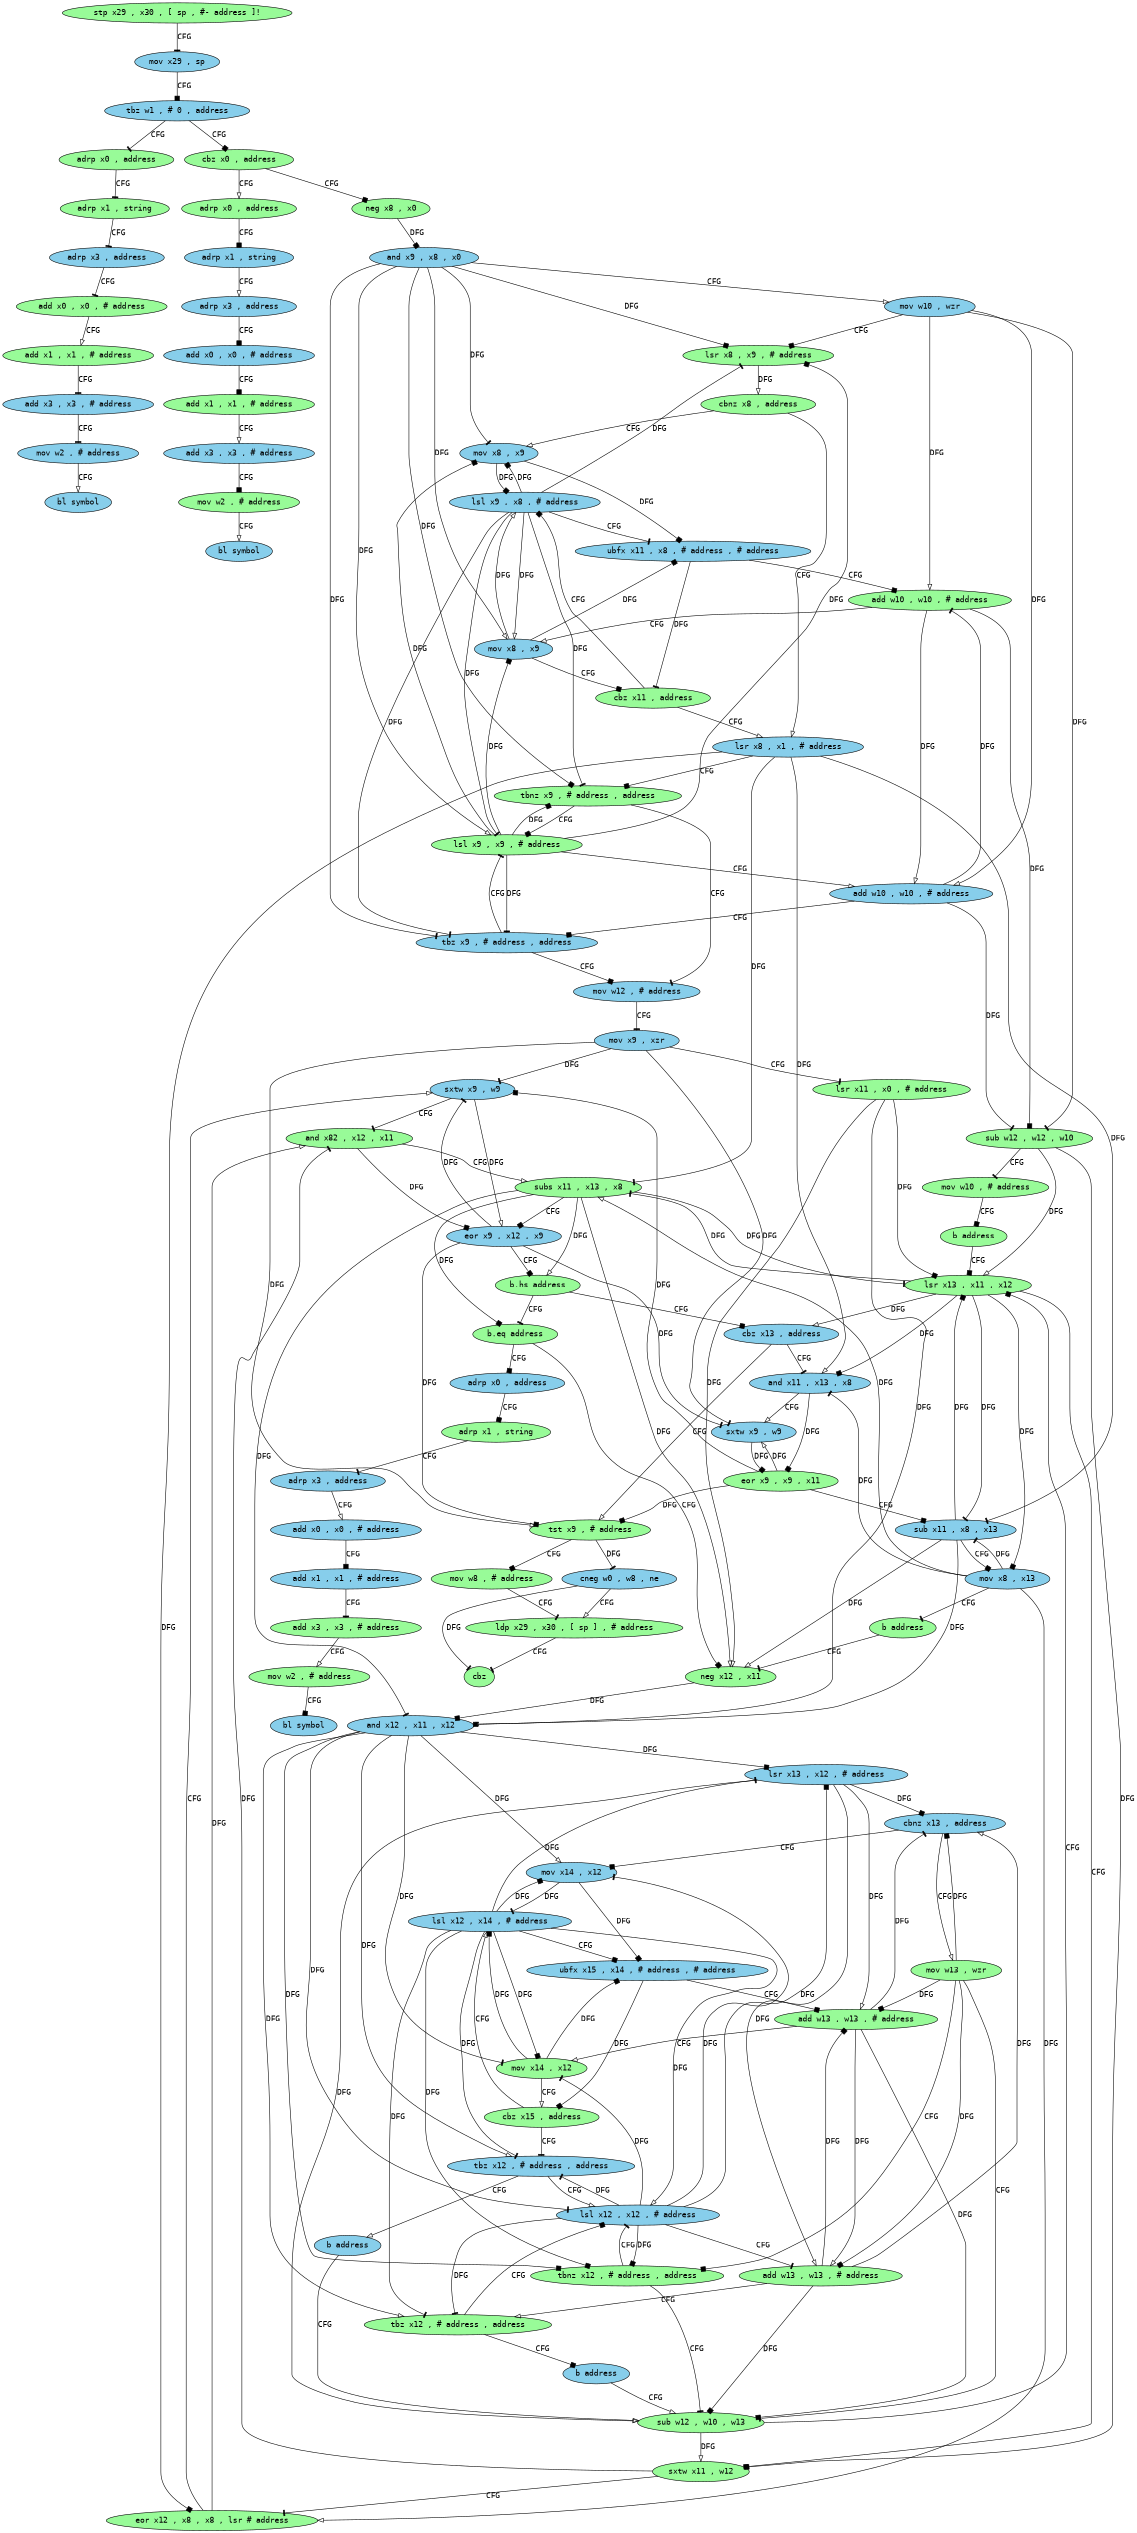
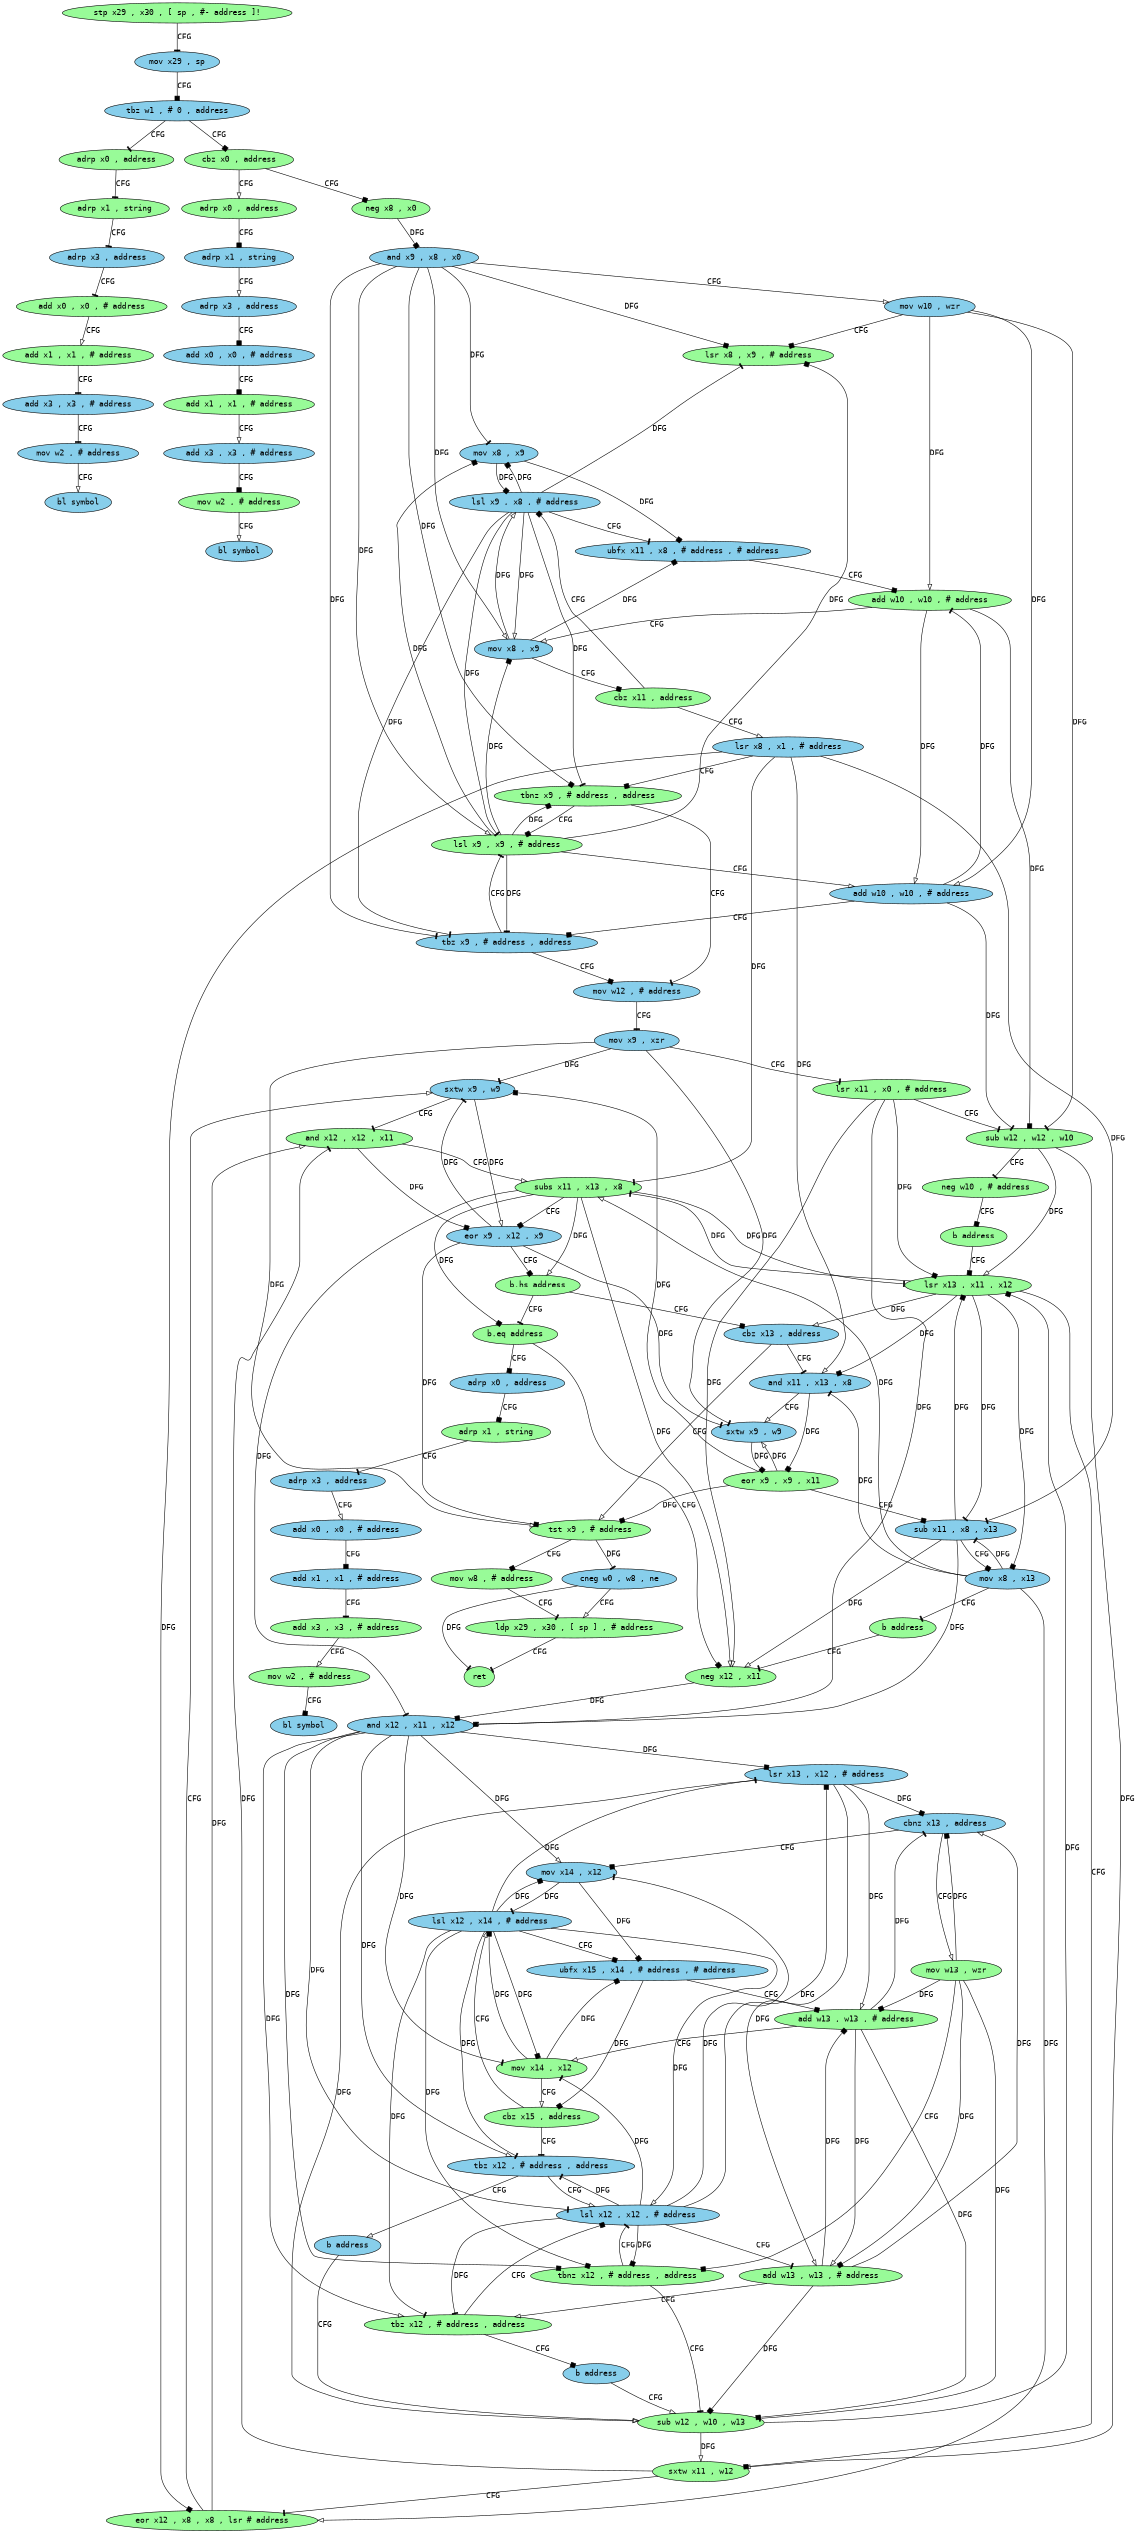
  digraph {
    fontname="DejaVu Sans Mono"
    node [fillcolor=palegreen fontname="DejaVu Sans Mono" style=filled]
    edge [arrowhead=box fontname="DejaVu Sans Mono"]
    n1 [label="stp x29 , x30 , [ sp , #- address ]!"]
    n2 [fillcolor=skyblue label="mov x29 , sp"]
    n3 [fillcolor=skyblue label="tbz w1 , # 0 , address"]
    n4 [label="adrp x0 , address"]
    n5 [label="cbz x0 , address"]
    n6 [label="adrp x1 , string"]
    n7 [label="adrp x0 , address"]
    n8 [label="neg x8 , x0"]
    n9 [fillcolor=skyblue label="adrp x3 , address"]
    n10 [fillcolor=skyblue label="adrp x1 , string"]
    n11 [fillcolor=skyblue label="and x9 , x8 , x0"]
    n12 [label="add x0 , x0 , # address"]
    n13 [label="add x1 , x1 , # address"]
    n14 [fillcolor=skyblue label="add x3 , x3 , # address"]
    n15 [fillcolor=skyblue label="mov w2 , # address"]
    n16 [fillcolor=skyblue label="bl symbol"]
    n17 [fillcolor=skyblue label="adrp x3 , address"]
    n18 [fillcolor=skyblue label="mov w10 , wzr"]
    n19 [label="lsr x8 , x9 , # address"]
    n20 [fillcolor=skyblue label="mov x8 , x9"]
    n21 [label="tbnz x9 , # address , address"]
    n22 [label="lsl x9 , x9 , # address"]
    n23 [fillcolor=skyblue label="tbz x9 , # address , address"]
    n24 [fillcolor=skyblue label="mov x8 , x9"]
    n25 [fillcolor=skyblue label="add x0 , x0 , # address"]
    n26 [label="add x1 , x1 , # address"]
    n27 [fillcolor=skyblue label="add x3 , x3 , # address"]
    n28 [label="mov w2 , # address"]
    n29 [fillcolor=skyblue label="bl symbol"]
    n30 [label="sub w12 , w12 , w10"]
    n31 [fillcolor=skyblue label="add w10 , w10 , # address"]
    n32 [label="add w10 , w10 , # address"]
-   n33 [label="cbnz x8 , address"]
    n34 [fillcolor=skyblue label="lsl x9 , x8 , # address"]
    n35 [fillcolor=skyblue label="ubfx x11 , x8 , # address , # address"]
    n36 [fillcolor=skyblue label="mov w12 , # address"]
    n37 [label="cbz x11 , address"]
    n38 [label="lsr x13 , x11 , x12"]
-   n39 [label="mov w10 , # address"]
+   n39 [label="neg w10 , # address"]
    n40 [label="sxtw x11 , w12"]
    n41 [fillcolor=skyblue label="lsr x8 , x1 , # address"]
    n42 [label="eor x12 , x8 , x8 , lsr # address"]
    n43 [label="subs x11 , x13 , x8"]
    n44 [fillcolor=skyblue label="and x11 , x13 , x8"]
    n45 [fillcolor=skyblue label="sub x11 , x8 , x13"]
    n46 [fillcolor=skyblue label="sxtw x9 , w9"]
-   n47 [label="and x82 , x12 , x11"]
+   n47 [label="and x12 , x12 , x11"]
    n48 [label="neg x12 , x11"]
    n49 [fillcolor=skyblue label="and x12 , x11 , x12"]
    n50 [fillcolor=skyblue label="eor x9 , x12 , x9"]
    n51 [label="b.hs address"]
    n52 [label="b.eq address"]
    n53 [fillcolor=skyblue label="sxtw x9 , w9"]
    n54 [label="eor x9 , x9 , x11"]
    n55 [fillcolor=skyblue label="mov x8 , x13"]
    n56 [fillcolor=skyblue label="mov x9 , xzr"]
    n57 [label="lsr x11 , x0 , # address"]
    n58 [label="tst x9 , # address"]
    n59 [label="mov w8 , # address"]
    n60 [fillcolor=skyblue label="cneg w0 , w8 , ne"]
    n61 [fillcolor=skyblue label="cbz x13 , address"]
    n62 [fillcolor=skyblue label="lsr x13 , x12 , # address"]
    n63 [fillcolor=skyblue label="mov x14 , x12"]
    n64 [label="tbnz x12 , # address , address"]
    n65 [fillcolor=skyblue label="lsl x12 , x12 , # address"]
    n66 [label="tbz x12 , # address , address"]
    n67 [label="mov x14 , x12"]
    n68 [fillcolor=skyblue label="tbz x12 , # address , address"]
    n69 [label="b address"]
    n70 [label="b address"]
    n71 [fillcolor=skyblue label="adrp x0 , address"]
    n72 [label="adrp x1 , string"]
    n73 [fillcolor=skyblue label="adrp x3 , address"]
    n74 [label="ldp x29 , x30 , [ sp ] , # address"]
-   n75 [label=cbz]
+   n75 [label=ret]
    n76 [fillcolor=skyblue label="add x0 , x0 , # address"]
    n77 [fillcolor=skyblue label="add x1 , x1 , # address"]
    n78 [label="add x3 , x3 , # address"]
    n79 [label="mov w2 , # address"]
    n80 [fillcolor=skyblue label="bl symbol"]
    n81 [fillcolor=skyblue label="cbnz x13 , address"]
    n82 [label="sub w12 , w10 , w13"]
    n83 [label="add w13 , w13 , # address"]
    n84 [label="add w13 , w13 , # address"]
    n85 [fillcolor=skyblue label="lsl x12 , x14 , # address"]
    n86 [fillcolor=skyblue label="ubfx x15 , x14 , # address , # address"]
    n87 [fillcolor=skyblue label="b address"]
    n88 [label="cbz x15 , address"]
    n89 [fillcolor=skyblue label="b address"]
    n90 [label="mov w13 , wzr"]
    n1 -> n2 [arrowhead=tee label=CFG]
    n2 -> n3 [label=CFG]
    n3 -> n4 [arrowhead=tee label=CFG]
    n3 -> n5 [label=CFG]
    n4 -> n6 [arrowhead=tee label=CFG]
    n5 -> n7 [arrowhead=onormal label=CFG]
    n5 -> n8 [label=CFG]
    n6 -> n9 [arrowhead=tee label=CFG]
    n7 -> n10 [label=CFG]
    n8 -> n11 [label=DFG]
    n9 -> n12 [arrowhead=tee label=CFG]
    n10 -> n17 [arrowhead=onormal label=CFG]
    n11 -> n18 [arrowhead=onormal label=CFG]
    n11 -> n19 [label=DFG]
    n11 -> n20 [arrowhead=tee label=DFG]
    n11 -> n21 [label=DFG]
    n11 -> n22 [arrowhead=onormal label=DFG]
    n11 -> n23 [arrowhead=tee label=DFG]
    n11 -> n24 [arrowhead=onormal label=DFG]
    n12 -> n13 [arrowhead=onormal label=CFG]
    n13 -> n14 [arrowhead=tee label=CFG]
    n14 -> n15 [arrowhead=tee label=CFG]
    n15 -> n16 [arrowhead=onormal label=CFG]
    n17 -> n25 [label=CFG]
    n18 -> n19 [label=CFG]
    n18 -> n30 [arrowhead=tee label=DFG]
    n18 -> n31 [arrowhead=onormal label=DFG]
    n18 -> n32 [arrowhead=onormal label=DFG]
-   n19 -> n33 [arrowhead=onormal label=DFG]
    n20 -> n34 [label=DFG]
    n20 -> n35 [label=DFG]
    n21 -> n22 [label=CFG]
    n21 -> n36 [arrowhead=tee label=CFG]
    n22 -> n19 [label=DFG]
    n22 -> n20 [label=DFG]
    n22 -> n21 [label=DFG]
    n22 -> n23 [arrowhead=tee label=DFG]
    n22 -> n24 [label=DFG]
    n22 -> n31 [arrowhead=onormal label=CFG]
    n23 -> n22 [arrowhead=tee label=CFG]
    n23 -> n36 [label=CFG]
    n24 -> n34 [arrowhead=onormal label=DFG]
    n24 -> n35 [label=DFG]
    n24 -> n37 [label=CFG]
    n25 -> n26 [label=CFG]
    n26 -> n27 [arrowhead=onormal label=CFG]
    n27 -> n28 [label=CFG]
    n28 -> n29 [arrowhead=onormal label=CFG]
    n30 -> n38 [arrowhead=onormal label=DFG]
    n30 -> n39 [arrowhead=tee label=CFG]
-   n30 -> n40 [label=DFG]
+   n30 -> n40 [arrowhead=onormal label=DFG]
    n31 -> n23 [label=CFG]
    n31 -> n30 [arrowhead=tee label=DFG]
    n31 -> n32 [arrowhead=tee label=DFG]
    n32 -> n24 [arrowhead=onormal label=CFG]
    n32 -> n30 [label=DFG]
    n32 -> n31 [arrowhead=onormal label=DFG]
-   n33 -> n20 [arrowhead=onormal label=CFG]
-   n33 -> n41 [arrowhead=onormal label=CFG]
    n34 -> n19 [arrowhead=tee label=DFG]
    n34 -> n20 [label=DFG]
    n34 -> n21 [arrowhead=tee label=DFG]
    n34 -> n22 [arrowhead=tee label=DFG]
    n34 -> n23 [arrowhead=tee label=DFG]
    n34 -> n24 [arrowhead=onormal label=DFG]
    n34 -> n35 [arrowhead=tee label=CFG]
    n35 -> n32 [label=CFG]
-   n35 -> n37 [arrowhead=tee label=DFG]
    n36 -> n56 [arrowhead=tee label=CFG]
    n37 -> n34 [label=CFG]
    n37 -> n41 [arrowhead=onormal label=CFG]
    n38 -> n40 [label=CFG]
    n38 -> n43 [arrowhead=tee label=DFG]
    n38 -> n44 [label=DFG]
    n38 -> n45 [arrowhead=tee label=DFG]
    n38 -> n55 [label=DFG]
    n38 -> n61 [arrowhead=onormal label=DFG]
    n39 -> n69 [label=CFG]
    n40 -> n42 [arrowhead=tee label=CFG]
    n40 -> n47 [arrowhead=tee label=DFG]
    n41 -> n21 [label=CFG]
    n41 -> n42 [label=DFG]
    n41 -> n43 [arrowhead=tee label=DFG]
    n41 -> n44 [arrowhead=onormal label=DFG]
    n41 -> n45 [arrowhead=tee label=DFG]
    n42 -> n46 [arrowhead=onormal label=CFG]
    n42 -> n47 [arrowhead=onormal label=DFG]
    n43 -> n38 [arrowhead=tee label=DFG]
    n43 -> n48 [arrowhead=onormal label=DFG]
    n43 -> n49 [arrowhead=tee label=DFG]
    n43 -> n50 [label=CFG]
    n43 -> n51 [arrowhead=onormal label=DFG]
    n43 -> n52 [label=DFG]
    n44 -> n53 [arrowhead=onormal label=CFG]
    n44 -> n54 [label=DFG]
    n45 -> n38 [label=DFG]
    n45 -> n48 [arrowhead=onormal label=DFG]
    n45 -> n49 [arrowhead=onormal label=DFG]
    n45 -> n55 [label=CFG]
    n46 -> n47 [arrowhead=tee label=CFG]
    n46 -> n50 [arrowhead=onormal label=DFG]
    n47 -> n43 [arrowhead=onormal label=CFG]
    n47 -> n50 [label=DFG]
    n48 -> n49 [label=DFG]
    n49 -> n62 [label=DFG]
    n49 -> n63 [arrowhead=onormal label=DFG]
    n49 -> n64 [label=DFG]
    n49 -> n65 [arrowhead=tee label=DFG]
    n49 -> n66 [arrowhead=onormal label=DFG]
    n49 -> n67 [arrowhead=tee label=DFG]
    n49 -> n68 [arrowhead=onormal label=DFG]
    n50 -> n46 [arrowhead=tee label=DFG]
    n50 -> n51 [label=CFG]
    n50 -> n53 [arrowhead=tee label=DFG]
    n50 -> n58 [label=DFG]
    n51 -> n52 [arrowhead=tee label=CFG]
    n51 -> n61 [label=CFG]
    n52 -> n48 [label=CFG]
    n52 -> n71 [label=CFG]
    n53 -> n54 [label=DFG]
    n54 -> n45 [label=CFG]
    n54 -> n46 [label=DFG]
    n54 -> n53 [arrowhead=onormal label=DFG]
    n54 -> n58 [label=DFG]
    n55 -> n42 [arrowhead=onormal label=DFG]
    n55 -> n43 [arrowhead=onormal label=DFG]
    n55 -> n44 [arrowhead=tee label=DFG]
    n55 -> n45 [arrowhead=tee label=DFG]
    n55 -> n70 [arrowhead=tee label=CFG]
    n56 -> n46 [arrowhead=tee label=DFG]
    n56 -> n53 [arrowhead=tee label=DFG]
    n56 -> n57 [arrowhead=tee label=CFG]
    n56 -> n58 [arrowhead=onormal label=DFG]
+   n57 -> n30 [arrowhead=tee label=CFG]
    n57 -> n38 [label=DFG]
    n57 -> n48 [arrowhead=onormal label=DFG]
    n57 -> n49 [label=DFG]
    n58 -> n59 [label=CFG]
    n58 -> n60 [arrowhead=tee label=DFG]
    n59 -> n74 [arrowhead=tee label=CFG]
    n60 -> n74 [arrowhead=onormal label=CFG]
    n60 -> n75 [arrowhead=tee label=DFG]
    n61 -> n44 [arrowhead=tee label=CFG]
    n61 -> n58 [arrowhead=onormal label=CFG]
    n62 -> n81 [label=DFG]
    n62 -> n82 [arrowhead=onormal label=DFG]
    n62 -> n83 [arrowhead=onormal label=DFG]
    n62 -> n84 [arrowhead=onormal label=DFG]
    n63 -> n85 [arrowhead=tee label=DFG]
    n63 -> n86 [label=DFG]
    n64 -> n65 [arrowhead=tee label=CFG]
    n64 -> n82 [arrowhead=tee label=CFG]
    n65 -> n62 [label=DFG]
    n65 -> n63 [arrowhead=tee label=DFG]
    n65 -> n64 [label=DFG]
    n65 -> n66 [arrowhead=tee label=DFG]
    n65 -> n67 [arrowhead=tee label=DFG]
    n65 -> n68 [arrowhead=tee label=DFG]
    n65 -> n83 [arrowhead=tee label=CFG]
    n66 -> n65 [label=CFG]
    n66 -> n87 [label=CFG]
    n67 -> n85 [label=DFG]
    n67 -> n86 [label=DFG]
    n67 -> n88 [arrowhead=onormal label=CFG]
    n68 -> n65 [arrowhead=onormal label=CFG]
    n68 -> n89 [arrowhead=onormal label=CFG]
    n69 -> n38 [label=CFG]
    n70 -> n48 [arrowhead=tee label=CFG]
    n71 -> n72 [label=CFG]
    n72 -> n73 [arrowhead=tee label=CFG]
    n73 -> n76 [arrowhead=onormal label=CFG]
    n74 -> n75 [arrowhead=tee label=CFG]
    n76 -> n77 [label=CFG]
    n77 -> n78 [arrowhead=tee label=CFG]
    n78 -> n79 [arrowhead=onormal label=CFG]
    n79 -> n80 [label=CFG]
    n81 -> n63 [label=CFG]
    n81 -> n90 [arrowhead=onormal label=CFG]
-   n82 -> n38 [label=CFG]
+   n82 -> n38 [label=DFG]
    n82 -> n40 [arrowhead=onormal label=DFG]
    n83 -> n66 [arrowhead=onormal label=CFG]
    n83 -> n81 [arrowhead=onormal label=DFG]
    n83 -> n82 [label=DFG]
    n83 -> n84 [label=DFG]
    n84 -> n67 [arrowhead=onormal label=CFG]
    n84 -> n81 [arrowhead=tee label=DFG]
    n84 -> n82 [label=DFG]
    n84 -> n83 [arrowhead=onormal label=DFG]
    n85 -> n62 [arrowhead=tee label=DFG]
    n85 -> n63 [label=DFG]
    n85 -> n64 [label=DFG]
    n85 -> n65 [arrowhead=onormal label=DFG]
    n85 -> n66 [arrowhead=tee label=DFG]
    n85 -> n67 [label=DFG]
    n85 -> n68 [arrowhead=tee label=DFG]
    n85 -> n86 [label=CFG]
    n86 -> n84 [label=CFG]
    n86 -> n88 [label=DFG]
    n87 -> n82 [arrowhead=onormal label=CFG]
    n88 -> n68 [arrowhead=tee label=CFG]
    n88 -> n85 [arrowhead=onormal label=CFG]
    n89 -> n82 [arrowhead=onormal label=CFG]
    n90 -> n64 [label=CFG]
    n90 -> n81 [label=DFG]
-   n90 -> n82 [arrowhead=tee label=CFG]
+   n90 -> n82 [arrowhead=tee label=DFG]
    n90 -> n83 [label=DFG]
    n90 -> n84 [label=DFG]
  }
